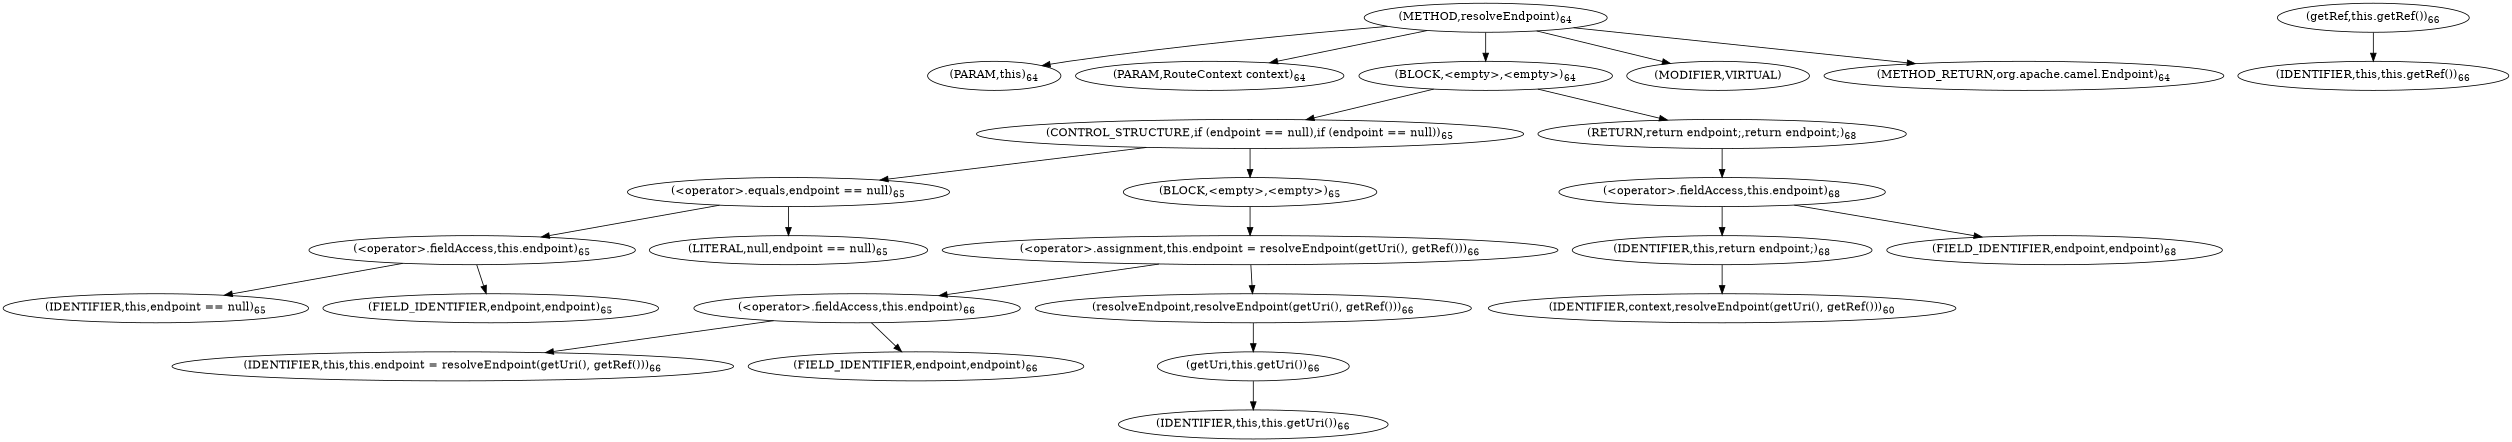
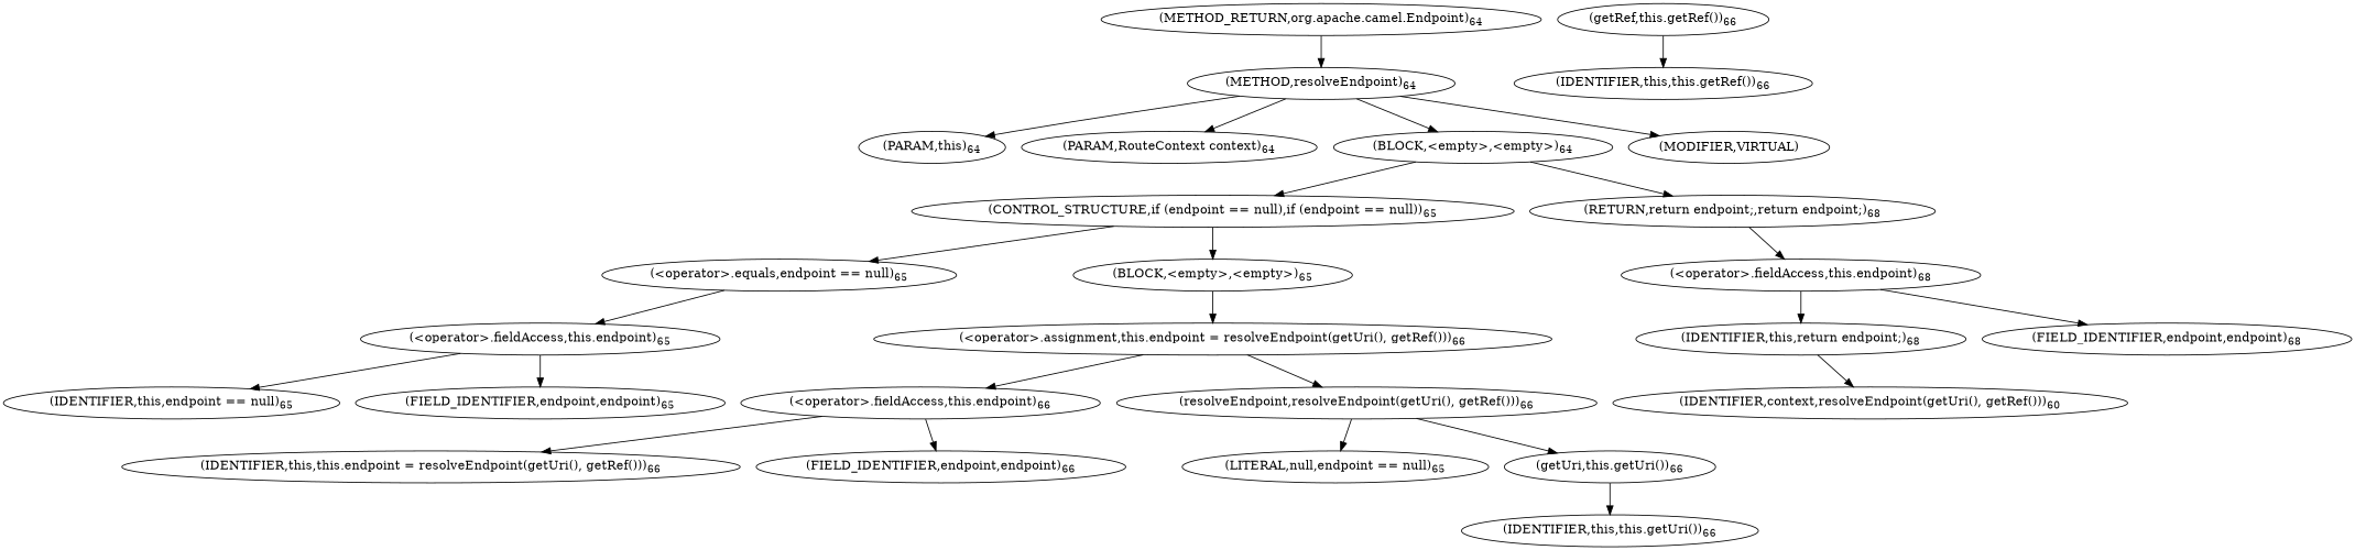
  digraph {
    n1 [label=<(METHOD,resolveEndpoint)<SUB>64</SUB>>]
    n2 [label=<(PARAM,this)<SUB>64</SUB>>]
    n3 [label=<(PARAM,RouteContext context)<SUB>64</SUB>>]
    n4 [label=<(BLOCK,&lt;empty&gt;,&lt;empty&gt;)<SUB>64</SUB>>]
    n5 [label=<(MODIFIER,VIRTUAL)>]
    n6 [label=<(METHOD_RETURN,org.apache.camel.Endpoint)<SUB>64</SUB>>]
    n7 [label=<(CONTROL_STRUCTURE,if (endpoint == null),if (endpoint == null))<SUB>65</SUB>>]
    n8 [label=<(RETURN,return endpoint;,return endpoint;)<SUB>68</SUB>>]
    n9 [label=<(&lt;operator&gt;.equals,endpoint == null)<SUB>65</SUB>>]
    n10 [label=<(BLOCK,&lt;empty&gt;,&lt;empty&gt;)<SUB>65</SUB>>]
    n11 [label=<(&lt;operator&gt;.fieldAccess,this.endpoint)<SUB>68</SUB>>]
    n12 [label=<(&lt;operator&gt;.fieldAccess,this.endpoint)<SUB>65</SUB>>]
    n13 [label=<(LITERAL,null,endpoint == null)<SUB>65</SUB>>]
    n14 [label=<(&lt;operator&gt;.assignment,this.endpoint = resolveEndpoint(getUri(), getRef()))<SUB>66</SUB>>]
    n15 [label=<(IDENTIFIER,this,endpoint == null)<SUB>65</SUB>>]
    n16 [label=<(FIELD_IDENTIFIER,endpoint,endpoint)<SUB>65</SUB>>]
    n17 [label=<(&lt;operator&gt;.fieldAccess,this.endpoint)<SUB>66</SUB>>]
    n18 [label=<(resolveEndpoint,resolveEndpoint(getUri(), getRef()))<SUB>66</SUB>>]
    n19 [label=<(IDENTIFIER,this,this.endpoint = resolveEndpoint(getUri(), getRef()))<SUB>66</SUB>>]
    n20 [label=<(FIELD_IDENTIFIER,endpoint,endpoint)<SUB>66</SUB>>]
    n21 [label=<(getUri,this.getUri())<SUB>66</SUB>>]
    n22 [label=<(IDENTIFIER,context,resolveEndpoint(getUri(), getRef()))<SUB>60</SUB>>]
    n23 [label=<(IDENTIFIER,this,this.getUri())<SUB>66</SUB>>]
    n24 [label=<(getRef,this.getRef())<SUB>66</SUB>>]
    n25 [label=<(IDENTIFIER,this,this.getRef())<SUB>66</SUB>>]
    n26 [label=<(IDENTIFIER,this,return endpoint;)<SUB>68</SUB>>]
    n27 [label=<(FIELD_IDENTIFIER,endpoint,endpoint)<SUB>68</SUB>>]
    n1 -> n2
    n1 -> n3
    n1 -> n4
    n1 -> n5
-   n1 -> n6
+   n6 -> n1
    n4 -> n7
    n4 -> n8
    n7 -> n9
    n7 -> n10
    n8 -> n11
    n9 -> n12
-   n9 -> n13
+   n18 -> n13
    n10 -> n14
    n11 -> n26
    n11 -> n27
    n12 -> n15
    n12 -> n16
    n14 -> n17
    n14 -> n18
    n17 -> n19
    n17 -> n20
    n18 -> n21
    n21 -> n23
    n24 -> n25
    n26 -> n22
  }
